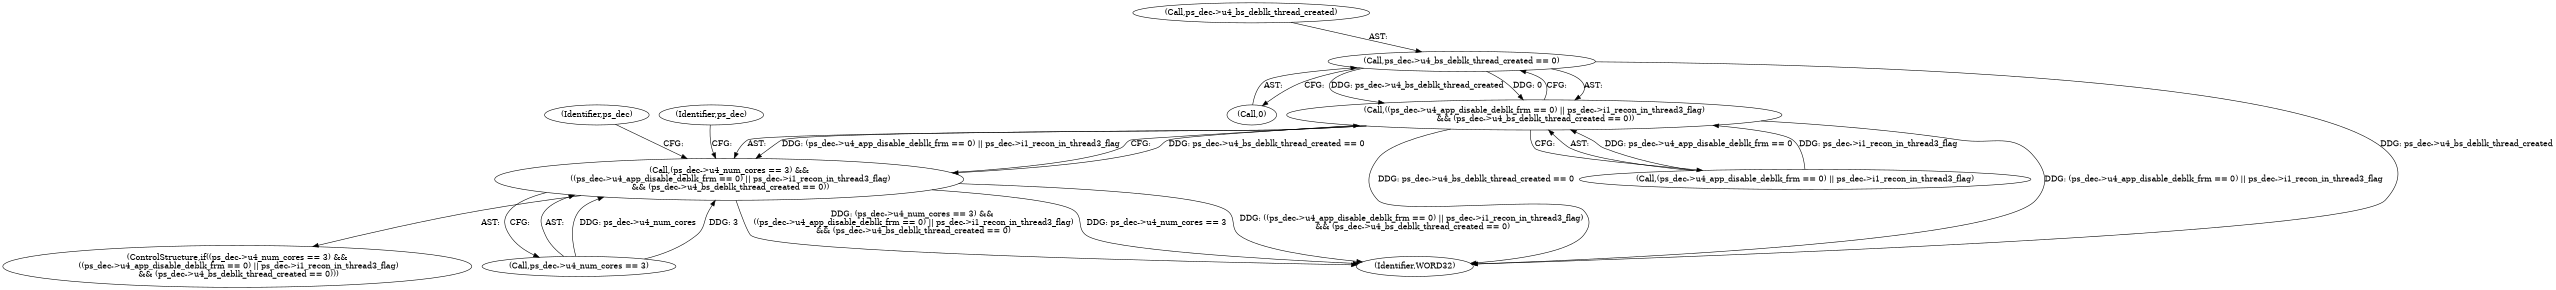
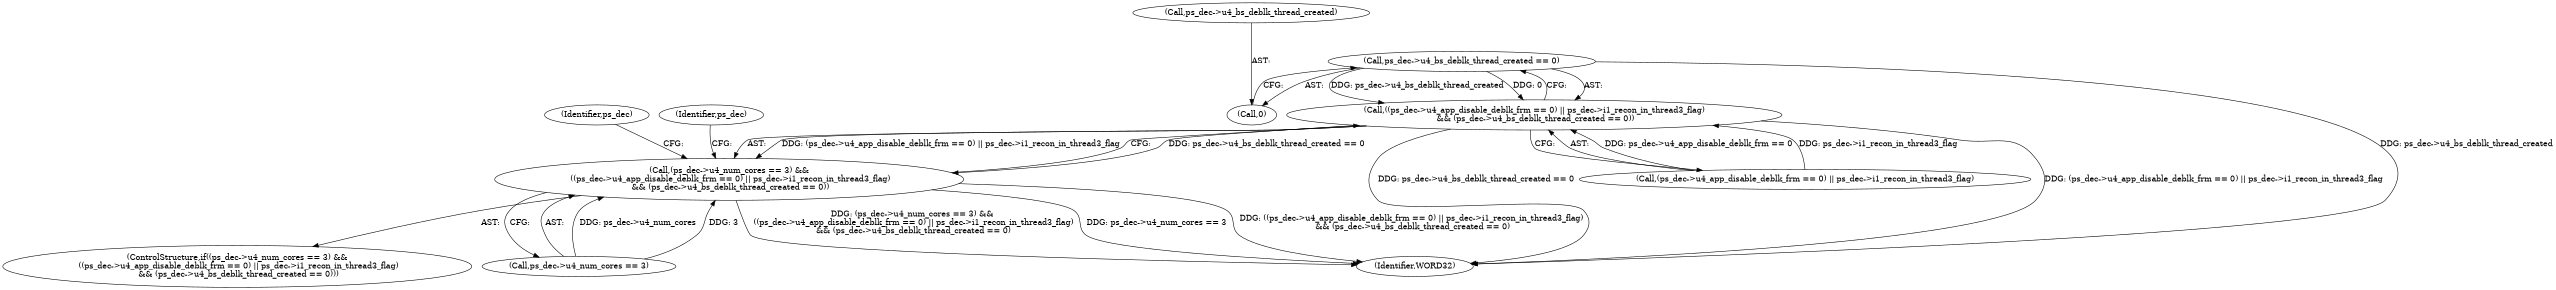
  digraph {
    fontname="DejaVu Serif"
    node [fontname="DejaVu Serif"]
    edge [fontname="DejaVu Serif"]
    n1 [label="(Call,ps_dec->u4_bs_deblk_thread_created == 0)"]
    n2 [label="(Call,((ps_dec->u4_app_disable_deblk_frm == 0) || ps_dec->i1_recon_in_thread3_flag)\n && (ps_dec->u4_bs_deblk_thread_created == 0))"]
    n3 [label="(Call,0)"]
    n4 [label="(Identifier,WORD32)"]
    n5 [label="(Call,(ps_dec->u4_num_cores == 3) &&\n ((ps_dec->u4_app_disable_deblk_frm == 0) || ps_dec->i1_recon_in_thread3_flag)\n && (ps_dec->u4_bs_deblk_thread_created == 0))"]
    n6 [label="(Call,(ps_dec->u4_app_disable_deblk_frm == 0) || ps_dec->i1_recon_in_thread3_flag)"]
    n7 [label="(Call,ps_dec->u4_num_cores == 3)"]
    n8 [label="(ControlStructure,if((ps_dec->u4_num_cores == 3) &&\n ((ps_dec->u4_app_disable_deblk_frm == 0) || ps_dec->i1_recon_in_thread3_flag)\n && (ps_dec->u4_bs_deblk_thread_created == 0)))"]
    n9 [label="(Call,ps_dec->u4_bs_deblk_thread_created)"]
    n10 [label="(Identifier,ps_dec)"]
    n11 [label="(Identifier,ps_dec)"]
    n1 -> n2 [label="AST: "]
    n1 -> n2 [label="DDG: ps_dec->u4_bs_deblk_thread_created"]
    n1 -> n2 [label="DDG: 0"]
-   n1 -> n3 [label="CFG: "]
+   n1 -> n3 [label="AST: "]
    n1 -> n4 [label="DDG: ps_dec->u4_bs_deblk_thread_created"]
    n2 -> n1 [label="CFG: "]
    n2 -> n4 [label="DDG: ps_dec->u4_bs_deblk_thread_created == 0"]
    n2 -> n4 [label="DDG: (ps_dec->u4_app_disable_deblk_frm == 0) || ps_dec->i1_recon_in_thread3_flag"]
    n2 -> n5 [label="AST: "]
    n2 -> n5 [label="DDG: (ps_dec->u4_app_disable_deblk_frm == 0) || ps_dec->i1_recon_in_thread3_flag"]
    n2 -> n5 [label="DDG: ps_dec->u4_bs_deblk_thread_created == 0"]
    n2 -> n6 [label="CFG: "]
-   n3 -> n1 [label="AST: "]
+   n3 -> n1 [label="CFG: "]
    n5 -> n2 [label="CFG: "]
    n5 -> n4 [label="DDG: (ps_dec->u4_num_cores == 3) &&\n ((ps_dec->u4_app_disable_deblk_frm == 0) || ps_dec->i1_recon_in_thread3_flag)\n && (ps_dec->u4_bs_deblk_thread_created == 0)"]
    n5 -> n4 [label="DDG: ps_dec->u4_num_cores == 3"]
    n5 -> n4 [label="DDG: ((ps_dec->u4_app_disable_deblk_frm == 0) || ps_dec->i1_recon_in_thread3_flag)\n && (ps_dec->u4_bs_deblk_thread_created == 0)"]
    n5 -> n7 [label="CFG: "]
    n5 -> n8 [label="AST: "]
    n6 -> n2 [label="AST: "]
    n6 -> n2 [label="DDG: ps_dec->u4_app_disable_deblk_frm == 0"]
    n6 -> n2 [label="DDG: ps_dec->i1_recon_in_thread3_flag"]
    n7 -> n5 [label="AST: "]
    n7 -> n5 [label="DDG: ps_dec->u4_num_cores"]
    n7 -> n5 [label="DDG: 3"]
-   n9 -> n1 [label="AST: "]
+   n9 -> n3 [label="AST: "]
    n10 -> n5 [label="CFG: "]
    n11 -> n5 [label="CFG: "]
  }
